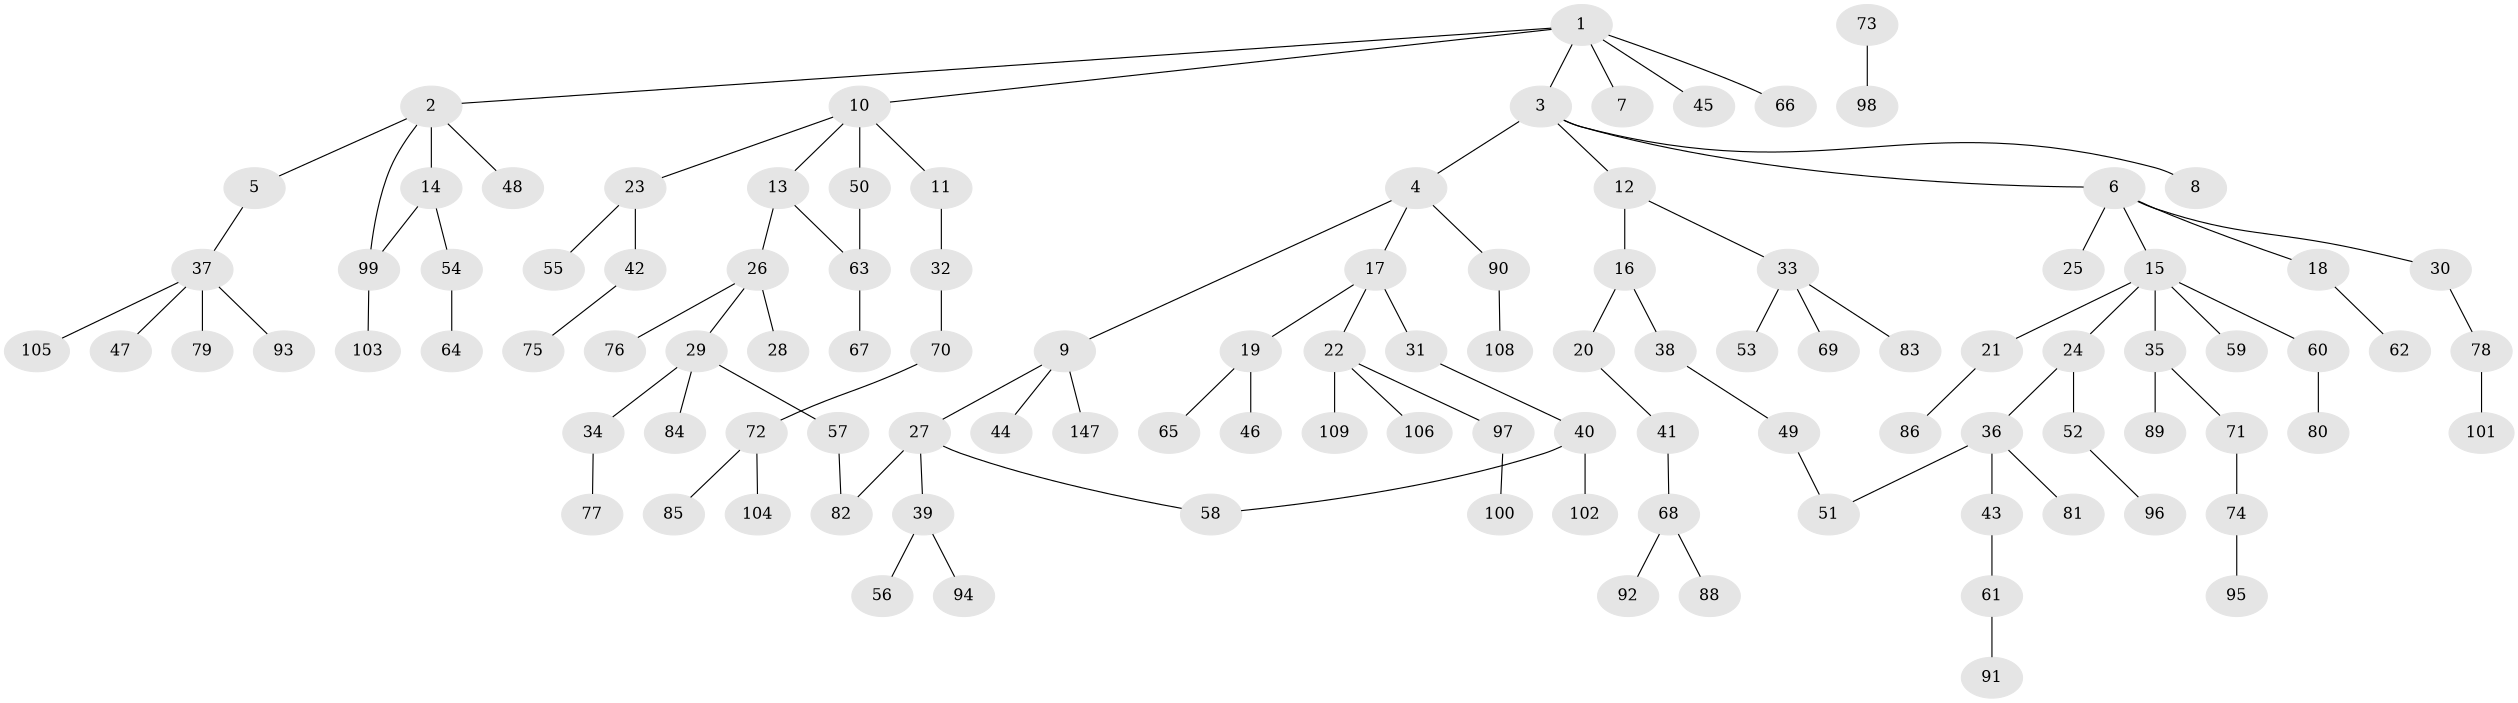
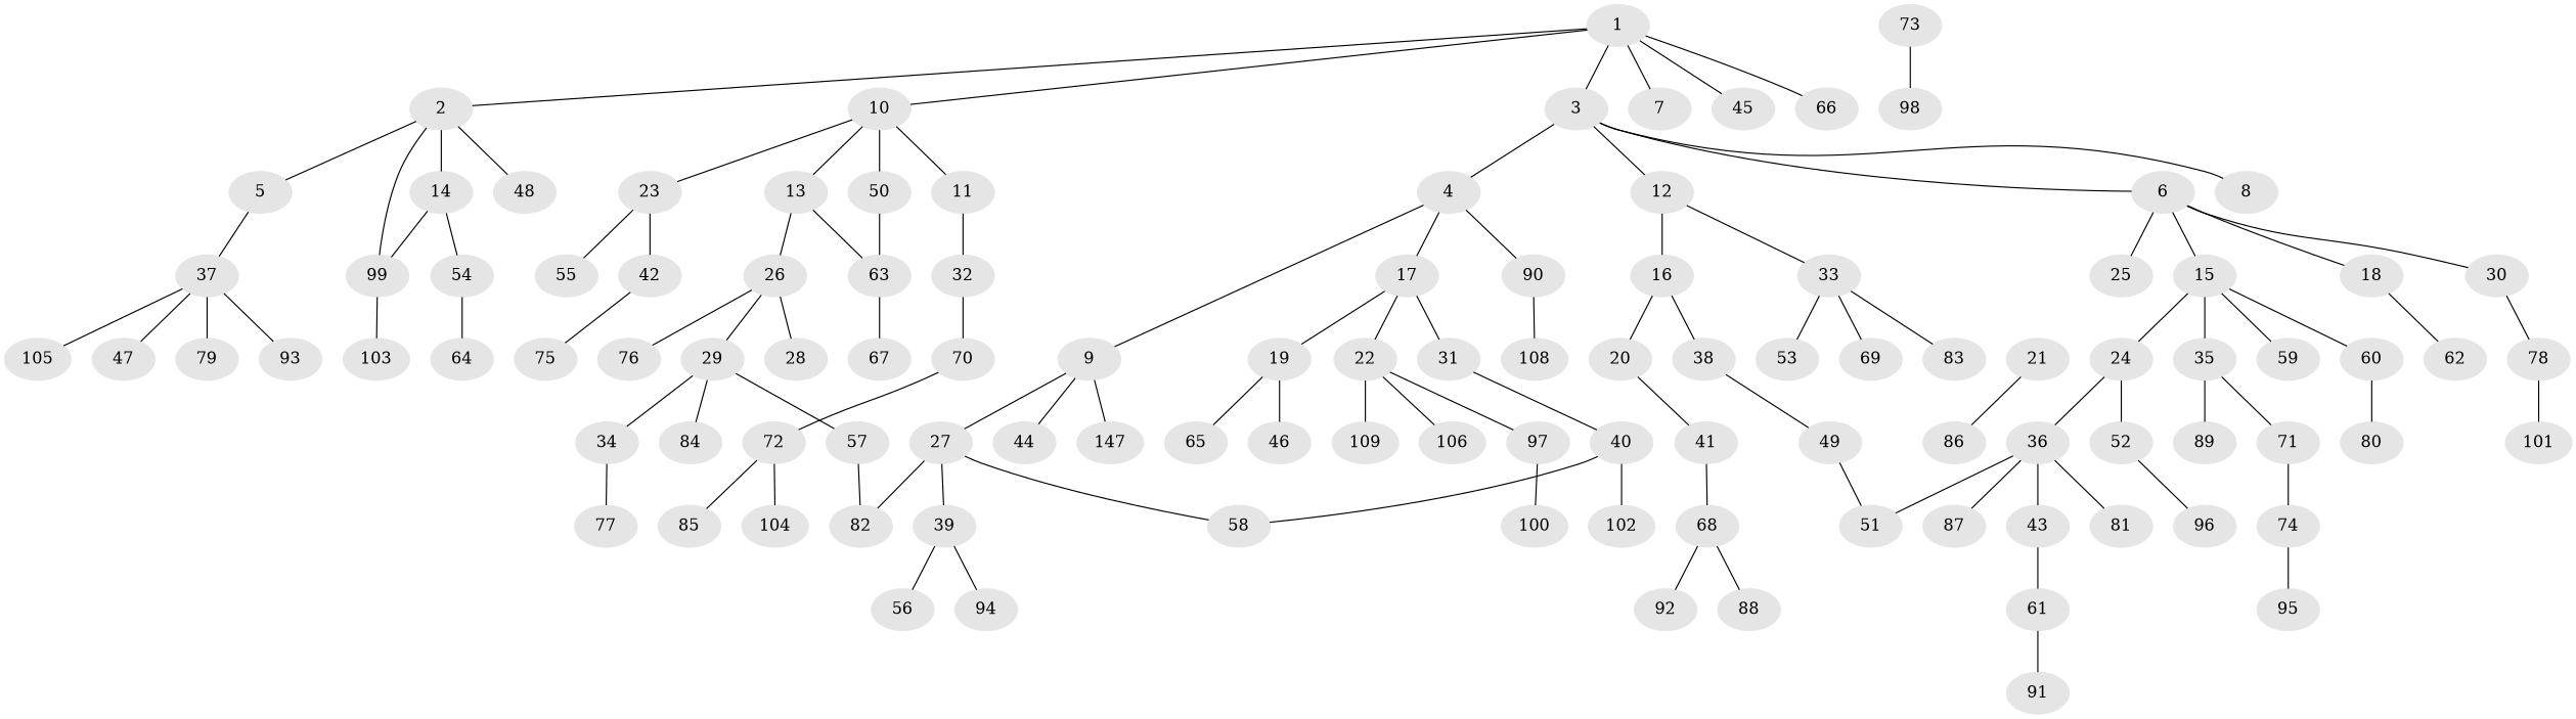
  graph {
    node [color=gray90 style=filled]
    1
    2
    3
    7
    10
    45
    66
    5
    14
    48
    99
    4
    6
    8
    12
    11
    13
    23
    50
    37
    54
    103
    9
    17
    90
    15
    18
    25
    30
    27
    44
    n32 [label=147]
    16
    33
    19
    22
    31
    108
    47
    79
    93
    105
    21
    24
    35
    59
    60
    62
    78
    39
    58
    82
    32
    26
    63
    42
    55
    70
    20
    38
    53
    69
    83
    28
    29
    76
    67
    64
    86
    36
    52
    71
    89
    80
    41
    49
    46
    65
    97
    106
    109
    40
    68
    100
    75
    43
    51
    81
+   87
    96
    34
    57
    84
    56
    94
    77
    101
    102
    72
    74
    61
    73
    98
    88
    92
    91
    85
    104
    95
    1 -- 2
    1 -- 3
    1 -- 7
    1 -- 10
    1 -- 45
    1 -- 66
    2 -- 5
    2 -- 14
    2 -- 48
    2 -- 99
    3 -- 4
    3 -- 6
    3 -- 8
    3 -- 12
    10 -- 11
    10 -- 13
    10 -- 23
    10 -- 50
    5 -- 37
    14 -- 99
    14 -- 54
    99 -- 103
    4 -- 9
    4 -- 17
    4 -- 90
    6 -- 15
    6 -- 18
    6 -- 25
    6 -- 30
    12 -- 16
    12 -- 33
    11 -- 32
    13 -- 26
    13 -- 63
    23 -- 42
    23 -- 55
    50 -- 63
    37 -- 47
    37 -- 79
    37 -- 93
    37 -- 105
    54 -- 64
    9 -- 27
    9 -- 44
    9 -- n32
    17 -- 19
    17 -- 22
    17 -- 31
    90 -- 108
-   15 -- 21
    15 -- 24
    15 -- 35
    15 -- 59
    15 -- 60
    18 -- 62
    30 -- 78
    27 -- 39
    27 -- 58
    27 -- 82
    16 -- 20
    16 -- 38
    33 -- 53
    33 -- 69
    33 -- 83
    19 -- 46
    19 -- 65
    22 -- 97
    22 -- 106
    22 -- 109
    31 -- 40
    21 -- 86
    24 -- 36
    24 -- 52
    35 -- 71
    35 -- 89
    60 -- 80
    78 -- 101
    39 -- 56
    39 -- 94
    32 -- 70
    26 -- 28
    26 -- 29
    26 -- 76
    63 -- 67
    42 -- 75
    70 -- 72
    20 -- 41
    38 -- 49
    29 -- 34
    29 -- 57
    29 -- 84
    36 -- 43
    36 -- 51
    36 -- 81
+   36 -- 87
    52 -- 96
    71 -- 74
    41 -- 68
    49 -- 51
    97 -- 100
    40 -- 58
    40 -- 102
    68 -- 88
    68 -- 92
    43 -- 61
    34 -- 77
    57 -- 82
    72 -- 85
    72 -- 104
    74 -- 95
    61 -- 91
    73 -- 98
  }
